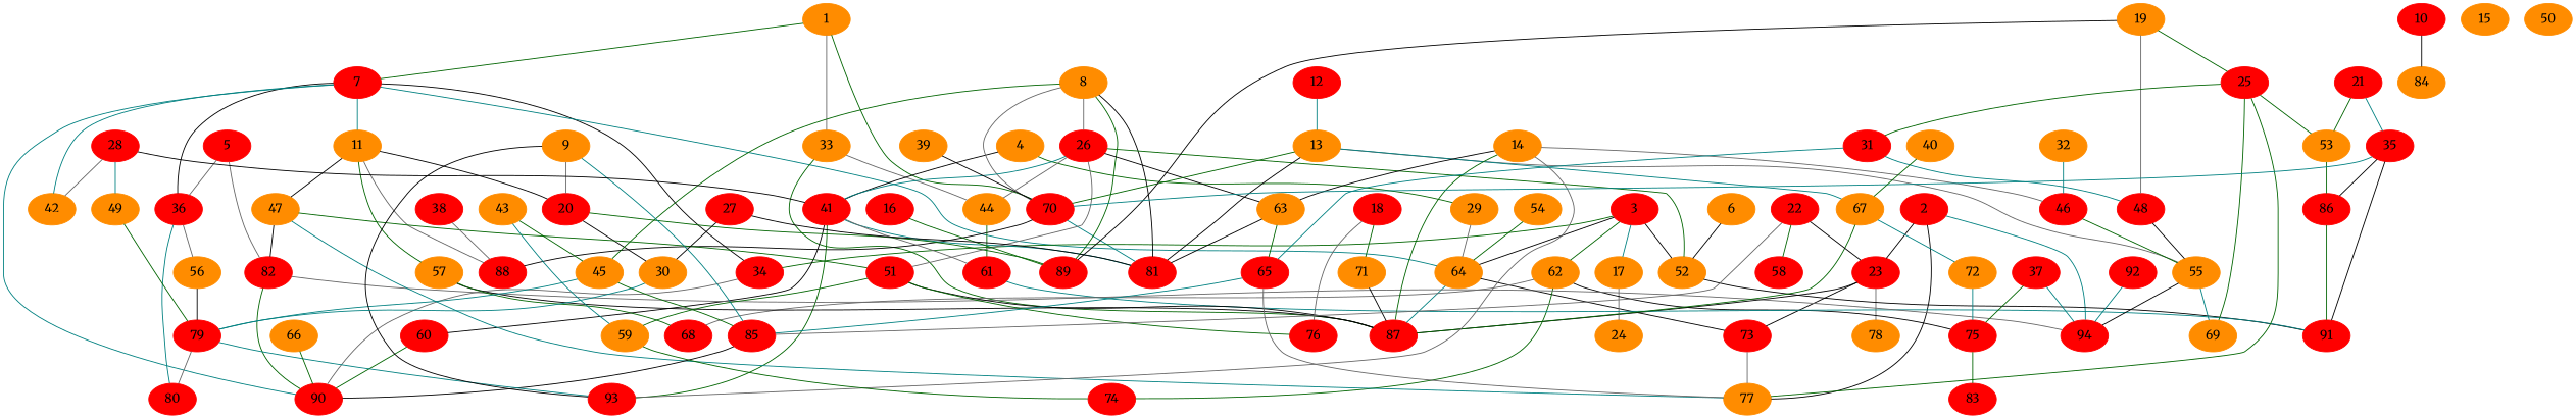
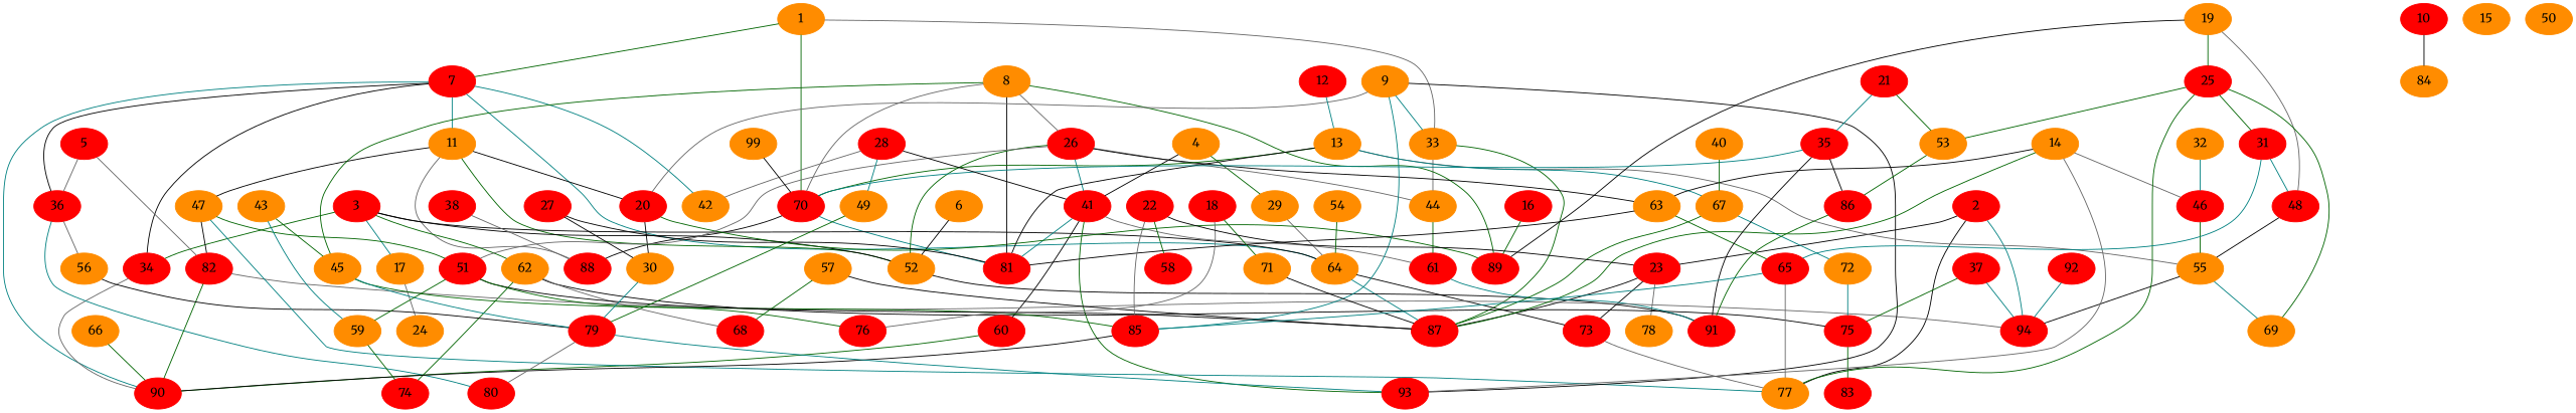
  graph {
    fontname=Merriweather
    node [color=red fontname=Merriweather style=filled]
    edge [color=darkgreen fontname=Merriweather]
    1 [color=darkorange]
    7
    33 [color=darkorange]
    70
    34
    64 [color=darkorange]
    36
    11 [color=darkorange]
    42 [color=darkorange]
    90
    87
    44 [color=darkorange]
    81
    88
    2
    23
    77 [color=darkorange]
    94
    78 [color=darkorange]
    73
    17 [color=darkorange]
    3
    52 [color=darkorange]
    62 [color=darkorange]
    24 [color=darkorange]
    91
    75
    68
    74
    4 [color=darkorange]
    29 [color=darkorange]
    41
    93
    60
    61
    5
    82
    56 [color=darkorange]
    80
    6 [color=darkorange]
    20
    47 [color=darkorange]
    57 [color=darkorange]
    8 [color=darkorange]
    26
    45 [color=darkorange]
    89
    51
    63 [color=darkorange]
    85
    79
    9 [color=darkorange]
    30 [color=darkorange]
    84 [color=darkorange]
    10
    13 [color=darkorange]
    12
    55 [color=darkorange]
    67 [color=darkorange]
    69 [color=darkorange]
    72 [color=darkorange]
    14 [color=darkorange]
    46
    53 [color=darkorange]
    86
    15 [color=darkorange]
    16
    71 [color=darkorange]
    18
    76
    19 [color=darkorange]
    25
    48
    31
    21
    35
    22
    58
    65
    59 [color=darkorange]
    27
    28
    49 [color=darkorange]
    32 [color=darkorange]
    37
    83
    38
-   39 [color=darkorange]
+   39 [color=darkorange label=99]
    40 [color=darkorange]
    43 [color=darkorange]
    50 [color=darkorange]
    54 [color=darkorange]
    66 [color=darkorange]
    92
    1 -- 7
    1 -- 33 [color=gray40]
    1 -- 70
    7 -- 34 [color=black]
    7 -- 64 [color=teal]
    7 -- 36 [color=black]
    7 -- 11 [color=teal]
    7 -- 42 [color=teal]
    7 -- 90 [color=teal]
    33 -- 87
    33 -- 44 [color=gray40]
    70 -- 81 [color=teal]
    70 -- 88 [color=black]
    34 -- 90 [color=gray40]
    64 -- 87 [color=teal]
    64 -- 73 [color=black]
    36 -- 56 [color=gray40]
    36 -- 80 [color=teal]
    11 -- 88 [color=gray40]
    11 -- 20 [color=black]
    11 -- 47 [color=black]
-   11 -- 57
+   11 -- 52
    44 -- 61
    2 -- 23 [color=black]
    2 -- 77 [color=black]
    2 -- 94 [color=teal]
    23 -- 87 [color=black]
    23 -- 78 [color=gray40]
    23 -- 73 [color=black]
    73 -- 77 [color=gray40]
    17 -- 24 [color=gray40]
    3 -- 34
    3 -- 64 [color=black]
    3 -- 17 [color=teal]
    3 -- 52 [color=black]
    3 -- 62
    52 -- 91 [color=black]
    62 -- 75 [color=black]
    62 -- 68 [color=gray40]
    62 -- 74
    75 -- 83
    4 -- 29
    4 -- 41 [color=black]
    29 -- 64 [color=gray40]
    41 -- 81 [color=teal]
    41 -- 93
    41 -- 60 [color=black]
    41 -- 61 [color=gray40]
    60 -- 90
    61 -- 91 [color=teal]
    5 -- 36 [color=gray40]
    5 -- 82 [color=gray40]
    82 -- 90
    82 -- 94 [color=gray40]
    56 -- 79 [color=black]
    6 -- 52 [color=black]
    20 -- 89
    20 -- 30 [color=black]
    47 -- 77 [color=teal]
    47 -- 82 [color=black]
    47 -- 51
    57 -- 87 [color=black]
    57 -- 68
    8 -- 70 [color=gray40]
    8 -- 81 [color=black]
    8 -- 26 [color=gray40]
    8 -- 45
    8 -- 89
    26 -- 44 [color=gray40]
    26 -- 52
    26 -- 41 [color=teal]
    26 -- 51 [color=gray40]
    26 -- 63 [color=black]
    45 -- 85
    45 -- 79 [color=teal]
    51 -- 87 [color=black]
    51 -- 76
    51 -- 59
    63 -- 81 [color=black]
    63 -- 65
    85 -- 90 [color=black]
    79 -- 93 [color=teal]
    79 -- 80 [color=gray40]
+   9 -- 33 [color=teal]
    9 -- 93 [color=black]
    9 -- 20 [color=gray40]
    9 -- 85 [color=teal]
    30 -- 79 [color=teal]
    10 -- 84 [color=black]
    13 -- 70
    13 -- 81 [color=black]
    13 -- 55 [color=gray40]
    13 -- 67 [color=teal]
    12 -- 13 [color=teal]
    55 -- 94 [color=black]
    55 -- 69 [color=teal]
    67 -- 87
    67 -- 72 [color=teal]
    72 -- 75 [color=teal]
    14 -- 87
    14 -- 93 [color=gray40]
    14 -- 63 [color=black]
    14 -- 46 [color=gray40]
    46 -- 55
    53 -- 86
    86 -- 91
    16 -- 89
    71 -- 87 [color=black]
    18 -- 71
    18 -- 76 [color=gray40]
    19 -- 89 [color=black]
    19 -- 25
    19 -- 48 [color=gray40]
    25 -- 77
    25 -- 69
    25 -- 53
    25 -- 31
    48 -- 55 [color=black]
    31 -- 48 [color=teal]
    31 -- 65 [color=teal]
    21 -- 53
    21 -- 35 [color=teal]
    35 -- 70 [color=teal]
    35 -- 91 [color=black]
    35 -- 86 [color=black]
    22 -- 23 [color=black]
    22 -- 85 [color=gray40]
    22 -- 58
    65 -- 77 [color=gray40]
    65 -- 85 [color=teal]
    59 -- 74
    27 -- 81 [color=black]
    27 -- 30 [color=black]
    28 -- 42 [color=gray40]
    28 -- 41 [color=black]
    28 -- 49 [color=teal]
    49 -- 79
    32 -- 46 [color=teal]
    37 -- 94 [color=teal]
    37 -- 75
    38 -- 88 [color=gray40]
    39 -- 70 [color=black]
    40 -- 67
    43 -- 45
    43 -- 59 [color=teal]
    54 -- 64
    66 -- 90
    92 -- 94 [color=teal]
  }
